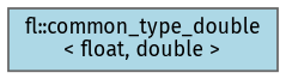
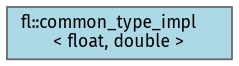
  digraph {
    rankdir=LR
    fontname="Fira Sans"
-   n1 [color=grey40 fillcolor=lightblue fontname="Fira Sans" fontsize=10 height=0.2 label="fl::common_type_double\l\< float, double \>" shape=box style=filled width=0.4]
+   n1 [color=grey40 fillcolor=lightblue fontname="Fira Sans" fontsize=10 height=0.2 label="fl::common_type_impl\l\< float, double \>" shape=box style=filled width=0.4]
  }
